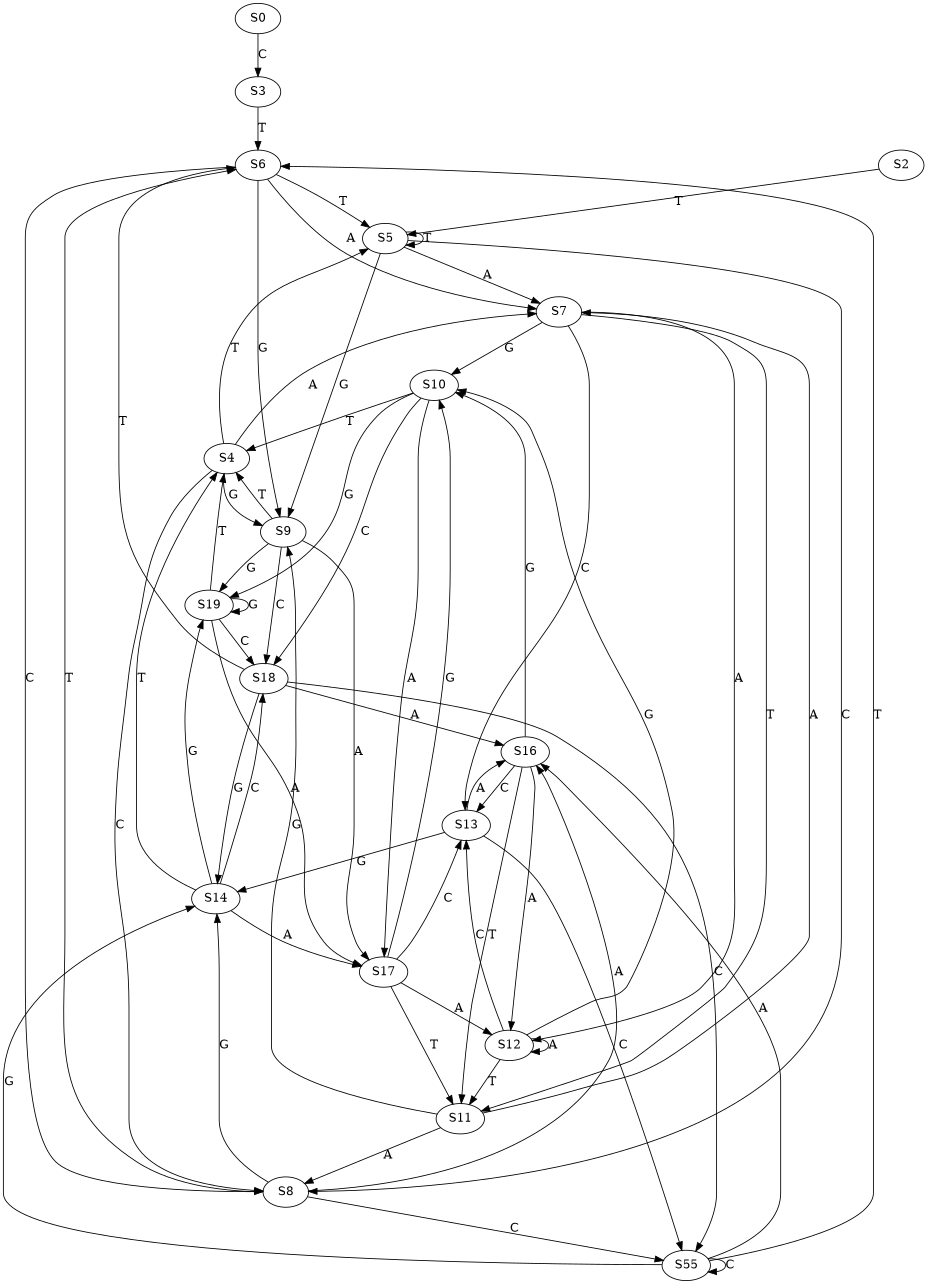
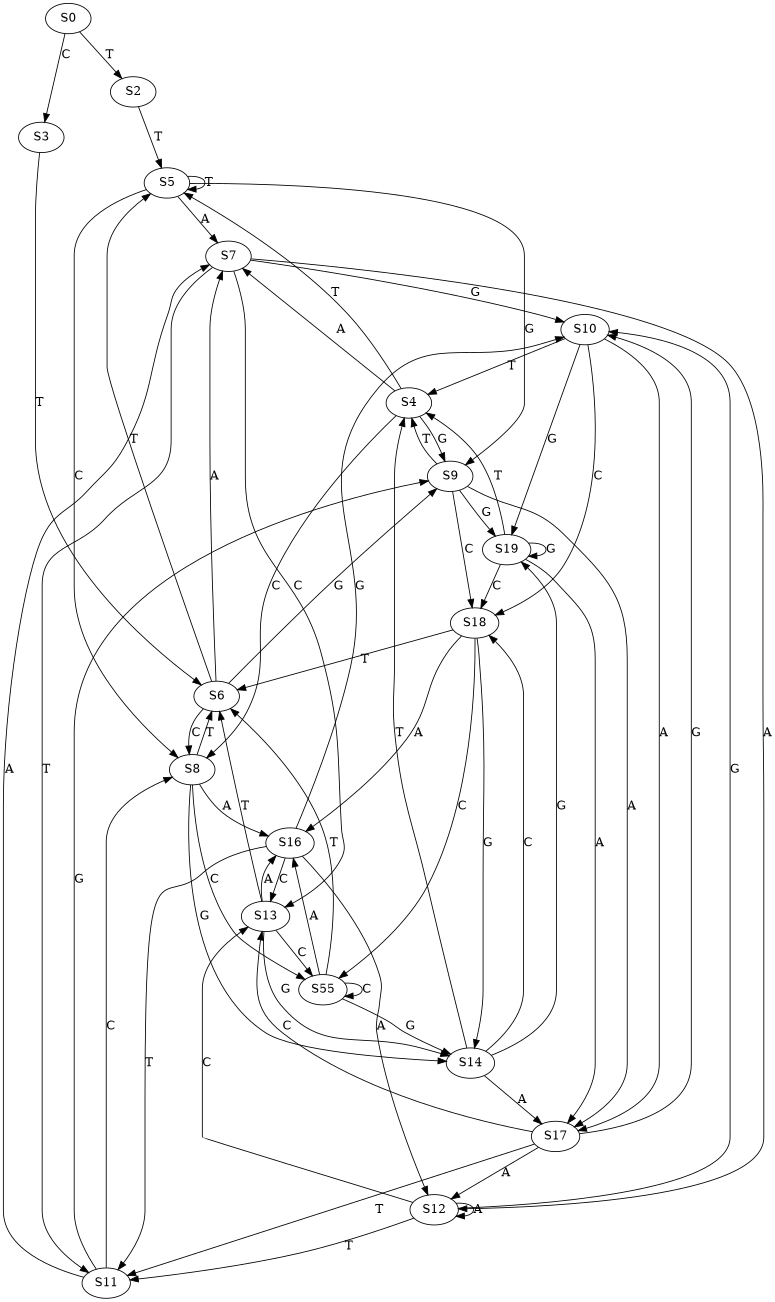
  strict digraph {
    S0
    S2
    S3
    S5
    S6
    S4
    S7
    S8
    S9
    S10
    S11
    S12
    S13
    S14
    n15 [label=S55]
    S16
    S17
    S18
    S19
+   S0 -> S2 [label=T]
    S0 -> S3 [label=C]
    S2 -> S5 [label=T]
    S3 -> S6 [label=T]
    S5 -> S5 [label=T]
    S5 -> S7 [label=A]
    S5 -> S8 [label=C]
    S5 -> S9 [label=G]
    S6 -> S5 [label=T]
    S6 -> S7 [label=A]
    S6 -> S8 [label=C]
    S6 -> S9 [label=G]
    S4 -> S5 [label=T]
    S4 -> S7 [label=A]
    S4 -> S8 [label=C]
    S4 -> S9 [label=G]
    S7 -> S10 [label=G]
    S7 -> S11 [label=T]
    S7 -> S12 [label=A]
    S7 -> S13 [label=C]
    S8 -> S6 [label=T]
    S8 -> S14 [label=G]
    S8 -> n15 [label=C]
    S8 -> S16 [label=A]
    S9 -> S4 [label=T]
    S9 -> S17 [label=A]
    S9 -> S18 [label=C]
    S9 -> S19 [label=G]
    S10 -> S4 [label=T]
    S10 -> S17 [label=A]
    S10 -> S18 [label=C]
    S10 -> S19 [label=G]
    S11 -> S7 [label=A]
-   S11 -> S8 [label=A]
+   S11 -> S8 [label=C]
    S11 -> S9 [label=G]
    S12 -> S10 [label=G]
    S12 -> S11 [label=T]
    S12 -> S12 [label=A]
    S12 -> S13 [label=C]
+   S13 -> S6 [label=T]
    S13 -> S14 [label=G]
    S13 -> n15 [label=C]
    S13 -> S16 [label=A]
    S14 -> S4 [label=T]
    S14 -> S17 [label=A]
    S14 -> S18 [label=C]
    S14 -> S19 [label=G]
    n15 -> S6 [label=T]
    n15 -> S14 [label=G]
    n15 -> n15 [label=C]
    n15 -> S16 [label=A]
    S16 -> S10 [label=G]
    S16 -> S11 [label=T]
    S16 -> S12 [label=A]
    S16 -> S13 [label=C]
    S17 -> S10 [label=G]
    S17 -> S11 [label=T]
    S17 -> S12 [label=A]
    S17 -> S13 [label=C]
    S18 -> S6 [label=T]
    S18 -> S14 [label=G]
    S18 -> n15 [label=C]
    S18 -> S16 [label=A]
    S19 -> S4 [label=T]
    S19 -> S17 [label=A]
    S19 -> S18 [label=C]
    S19 -> S19 [label=G]
  }
